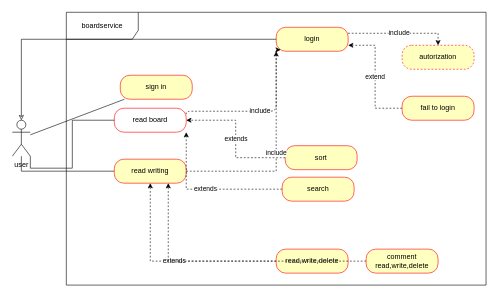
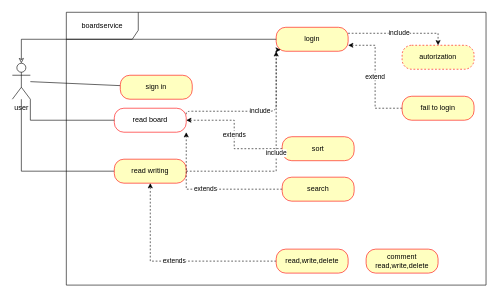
  <mxCell id="0" />
  <mxCell id="1" parent="0" />
- <mxCell id="2" value="user" style="shape=umlActor;verticalLabelPosition=bottom;verticalAlign=top;html=1;" vertex="1" parent="1"><mxGeometry x="20" y="200" width="30" height="60" as="geometry" /></mxCell>
+ <mxCell id="2" value="user" style="shape=umlActor;verticalLabelPosition=bottom;verticalAlign=top;html=1;" vertex="1" parent="1"><mxGeometry x="20" y="105" width="30" height="60" as="geometry" /></mxCell>
  <mxCell id="3" value="boardservice" style="shape=umlFrame;whiteSpace=wrap;html=1;pointerEvents=0;width=120;height=45;" vertex="1" parent="1"><mxGeometry x="110" y="20" width="700" height="455" as="geometry" /></mxCell>
  <mxCell id="4" style="rounded=0;orthogonalLoop=1;jettySize=auto;html=1;endArrow=none;endFill=0;" edge="1" parent="1" source="5" target="2"><mxGeometry relative="1" as="geometry" /></mxCell>
  <mxCell id="5" value="sign in" style="rounded=1;whiteSpace=wrap;html=1;arcSize=40;fontColor=#000000;fillColor=#ffffc0;strokeColor=#ff0000;" vertex="1" parent="1"><mxGeometry x="200" y="125" width="120" height="40" as="geometry" /></mxCell>
  <mxCell id="6" value="include" style="edgeStyle=orthogonalEdgeStyle;rounded=1;orthogonalLoop=1;jettySize=auto;html=1;exitX=1;exitY=0.25;exitDx=0;exitDy=0;entryX=0;entryY=1;entryDx=0;entryDy=0;curved=0;dashed=1;" edge="1" parent="1" source="7" target="11"><mxGeometry relative="1" as="geometry"><Array as="points"><mxPoint x="310" y="185" /><mxPoint x="460" y="185" /></Array></mxGeometry></mxCell>
  <mxCell id="7" value="read board" style="rounded=1;whiteSpace=wrap;html=1;arcSize=40;fontColor=#000000;fillColor=#ffffff;strokeColor=#ff0000;" vertex="1" parent="1"><mxGeometry x="190" y="180" width="120" height="40" as="geometry" /></mxCell>
  <mxCell id="8" style="edgeStyle=orthogonalEdgeStyle;rounded=0;orthogonalLoop=1;jettySize=auto;html=1;exitX=0;exitY=0.5;exitDx=0;exitDy=0;endArrow=none;endFill=0;" edge="1" parent="1" source="9" target="2"><mxGeometry relative="1" as="geometry" /></mxCell>
  <mxCell id="9" value="read writing" style="rounded=1;whiteSpace=wrap;html=1;arcSize=40;fontColor=#000000;fillColor=#ffffc0;strokeColor=#ff0000;" vertex="1" parent="1"><mxGeometry x="190" y="265" width="120" height="40" as="geometry" /></mxCell>
  <mxCell id="10" value="include" style="edgeStyle=orthogonalEdgeStyle;rounded=0;orthogonalLoop=1;jettySize=auto;html=1;exitX=1;exitY=0.25;exitDx=0;exitDy=0;entryX=0.5;entryY=0;entryDx=0;entryDy=0;dashed=1;" edge="1" parent="1" source="11" target="12"><mxGeometry relative="1" as="geometry" /></mxCell>
  <mxCell id="11" value="login" style="rounded=1;whiteSpace=wrap;html=1;arcSize=40;fontColor=#000000;fillColor=#ffffc0;strokeColor=#ff0000;" vertex="1" parent="1"><mxGeometry x="460" y="45" width="120" height="40" as="geometry" /></mxCell>
  <mxCell id="12" value="autorization" style="rounded=1;whiteSpace=wrap;html=1;arcSize=40;fontColor=#000000;fillColor=#ffffc0;strokeColor=#ff0000;dashed=1;" vertex="1" parent="1"><mxGeometry x="670" y="75" width="120" height="40" as="geometry" /></mxCell>
  <mxCell id="13" value="extend" style="edgeStyle=orthogonalEdgeStyle;rounded=0;orthogonalLoop=1;jettySize=auto;html=1;exitX=0;exitY=0.5;exitDx=0;exitDy=0;entryX=1;entryY=0.75;entryDx=0;entryDy=0;dashed=1;" edge="1" parent="1" source="14" target="11"><mxGeometry relative="1" as="geometry" /></mxCell>
  <mxCell id="14" value="fail to login" style="rounded=1;whiteSpace=wrap;html=1;arcSize=40;fontColor=#000000;fillColor=#ffffc0;strokeColor=#ff0000;" vertex="1" parent="1"><mxGeometry x="670" y="160" width="120" height="40" as="geometry" /></mxCell>
  <mxCell id="15" value="extends" style="edgeStyle=orthogonalEdgeStyle;rounded=0;orthogonalLoop=1;jettySize=auto;html=1;exitX=0;exitY=0.5;exitDx=0;exitDy=0;entryX=1;entryY=0.5;entryDx=0;entryDy=0;dashed=1;" edge="1" parent="1" source="16" target="7"><mxGeometry relative="1" as="geometry" /></mxCell>
- <mxCell id="16" value="sort" style="rounded=1;whiteSpace=wrap;html=1;arcSize=40;fontColor=#000000;fillColor=#ffffc0;strokeColor=#ff0000;" vertex="1" parent="1"><mxGeometry x="475" y="242.5" width="120" height="40" as="geometry" /></mxCell>
+ <mxCell id="16" value="sort" style="rounded=1;whiteSpace=wrap;html=1;arcSize=40;fontColor=#000000;fillColor=#ffffc0;strokeColor=#ff0000;" vertex="1" parent="1"><mxGeometry x="470" y="227.5" width="120" height="40" as="geometry" /></mxCell>
  <mxCell id="17" value="extends" style="edgeStyle=orthogonalEdgeStyle;rounded=0;orthogonalLoop=1;jettySize=auto;html=1;exitX=0;exitY=0.5;exitDx=0;exitDy=0;entryX=1;entryY=1;entryDx=0;entryDy=0;dashed=1;" edge="1" parent="1" source="18" target="7"><mxGeometry relative="1" as="geometry" /></mxCell>
  <mxCell id="18" value="search" style="rounded=1;whiteSpace=wrap;html=1;arcSize=40;fontColor=#000000;fillColor=#ffffc0;strokeColor=#ff0000;" vertex="1" parent="1"><mxGeometry x="470" y="295" width="120" height="40" as="geometry" /></mxCell>
  <mxCell id="19" value="extends" style="edgeStyle=orthogonalEdgeStyle;rounded=0;orthogonalLoop=1;jettySize=auto;html=1;exitX=0;exitY=0.5;exitDx=0;exitDy=0;dashed=1;" edge="1" parent="1" source="20" target="9"><mxGeometry relative="1" as="geometry" /></mxCell>
  <mxCell id="20" value="read,write,delete" style="rounded=1;whiteSpace=wrap;html=1;arcSize=40;fontColor=#000000;fillColor=#ffffc0;strokeColor=#ff0000;" vertex="1" parent="1"><mxGeometry x="460" y="415" width="120" height="40" as="geometry" /></mxCell>
- <mxCell id="21" style="edgeStyle=orthogonalEdgeStyle;rounded=0;orthogonalLoop=1;jettySize=auto;html=1;exitX=0;exitY=0.5;exitDx=0;exitDy=0;entryX=0.75;entryY=1;entryDx=0;entryDy=0;dashed=1;" edge="1" parent="1" source="22" target="9"><mxGeometry relative="1" as="geometry" /></mxCell>
  <mxCell id="22" value="comment read,write,delete" style="rounded=1;whiteSpace=wrap;html=1;arcSize=40;fontColor=#000000;fillColor=#ffffc0;strokeColor=#ff0000;" vertex="1" parent="1"><mxGeometry x="610" y="415" width="120" height="40" as="geometry" /></mxCell>
  <mxCell id="23" style="edgeStyle=orthogonalEdgeStyle;rounded=0;orthogonalLoop=1;jettySize=auto;html=1;exitX=0;exitY=0.5;exitDx=0;exitDy=0;entryX=1;entryY=1;entryDx=0;entryDy=0;entryPerimeter=0;endArrow=none;endFill=0;" edge="1" parent="1" source="7" target="2"><mxGeometry relative="1" as="geometry" /></mxCell>
  <mxCell id="24" style="edgeStyle=orthogonalEdgeStyle;rounded=0;orthogonalLoop=1;jettySize=auto;html=1;exitX=0;exitY=0.5;exitDx=0;exitDy=0;entryX=0.5;entryY=0;entryDx=0;entryDy=0;entryPerimeter=0;endArrow=classic;endFill=0;" edge="1" parent="1" source="11" target="2"><mxGeometry relative="1" as="geometry" /></mxCell>
  <mxCell id="25" value="include" style="edgeStyle=orthogonalEdgeStyle;rounded=0;orthogonalLoop=1;jettySize=auto;html=1;entryX=0.063;entryY=0.94;entryDx=0;entryDy=0;entryPerimeter=0;dashed=1;" edge="1" parent="1" source="9" target="11"><mxGeometry relative="1" as="geometry"><Array as="points"><mxPoint x="460" y="285" /><mxPoint x="460" y="83" /></Array></mxGeometry></mxCell>
